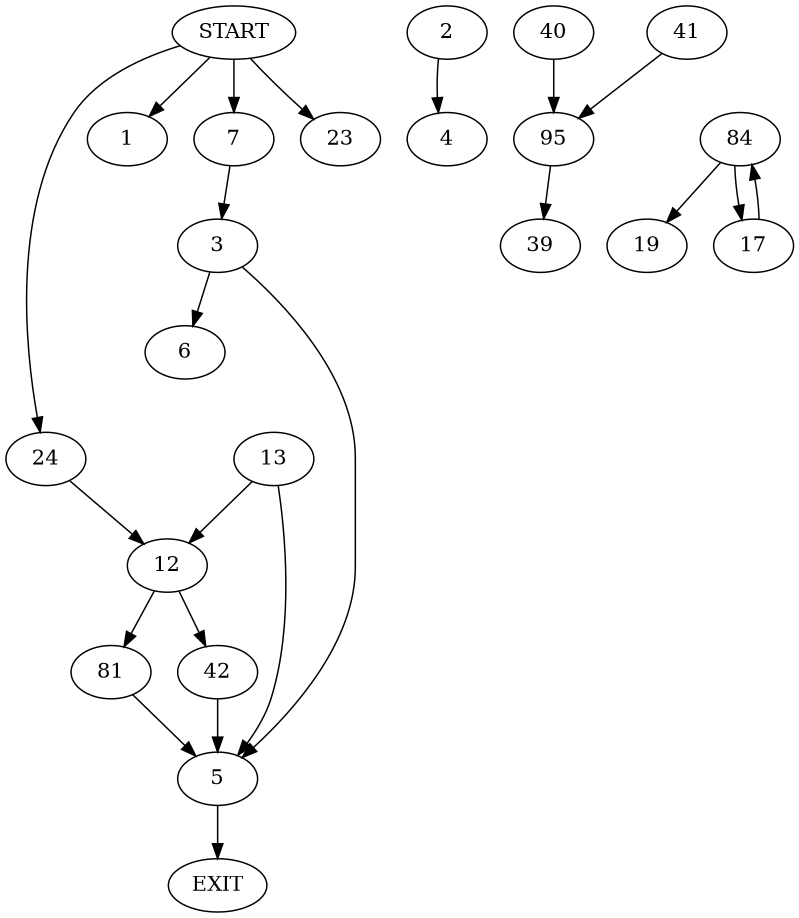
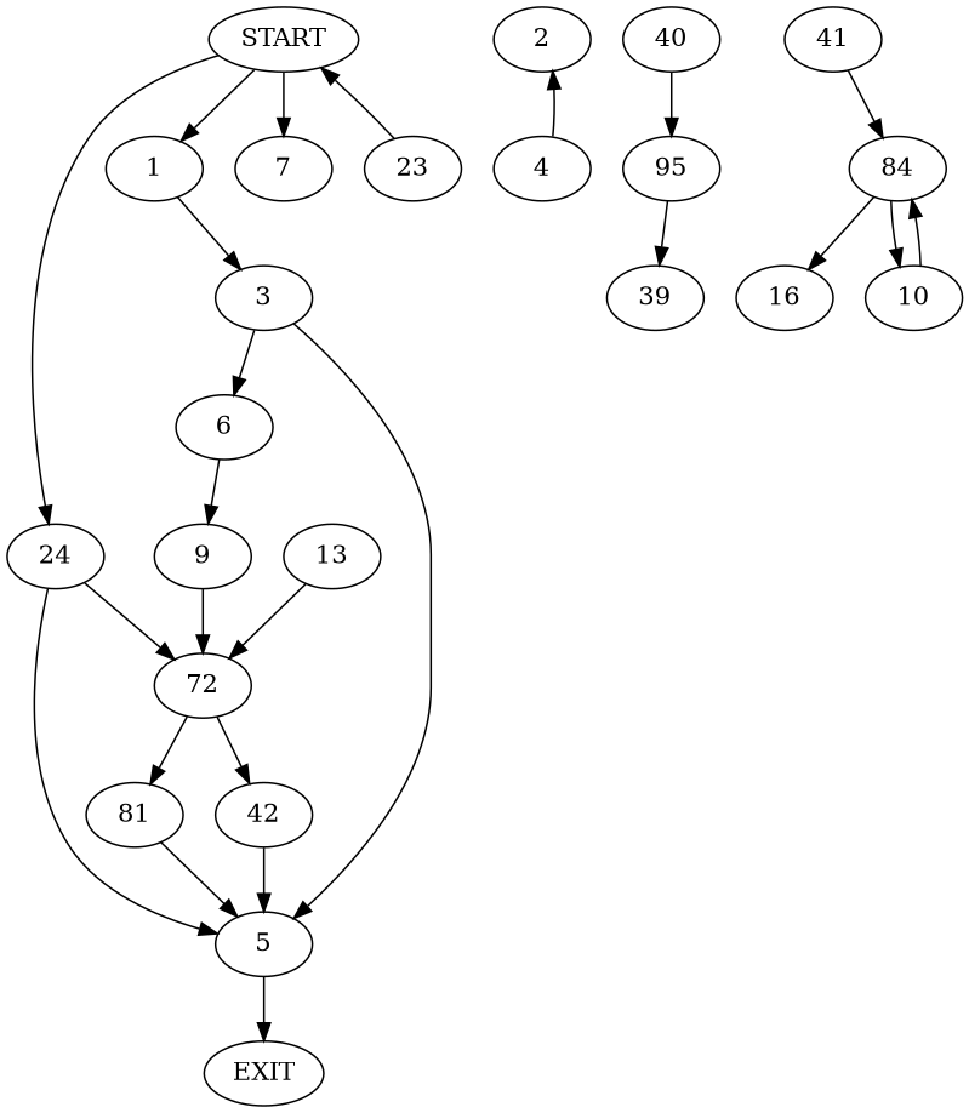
  digraph {
    n1 [label=START]
    1
    7
    23
    24
    3
    5
-   12
+   12 [label=72]
    n9 [label=EXIT]
    2
    4
    6
+   9
    n14 [label=40]
    n15 [label=95]
    n16 [label=41]
    n17 [label=84]
    n18 [label=81]
    n19 [label=42]
    13
    n21 [label=39]
-   16 [label=19]
-   17
+   16
+   17 [label=10]
    n1 -> 1
    n1 -> 7
-   n1 -> 23
+   23 -> n1
    n1 -> 24
-   7 -> 3
-   13 -> 5
+   1 -> 3
+   24 -> 5
    24 -> 12
    3 -> 5
    3 -> 6
    5 -> n9
    12 -> n18
    12 -> n19
-   2 -> 4
+   4 -> 2
+   6 -> 9
+   9 -> 12
    n14 -> n15
    n15 -> n21
-   n16 -> n15
+   n16 -> n17
    n17 -> 16
    n17 -> 17
    n18 -> 5
    n19 -> 5
    13 -> 12
    17 -> n17
  }
